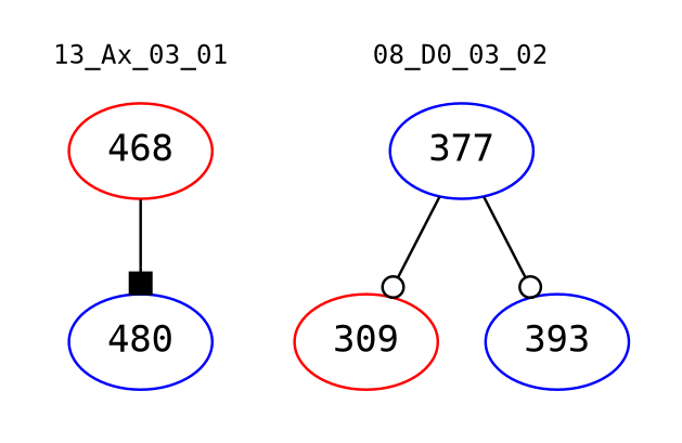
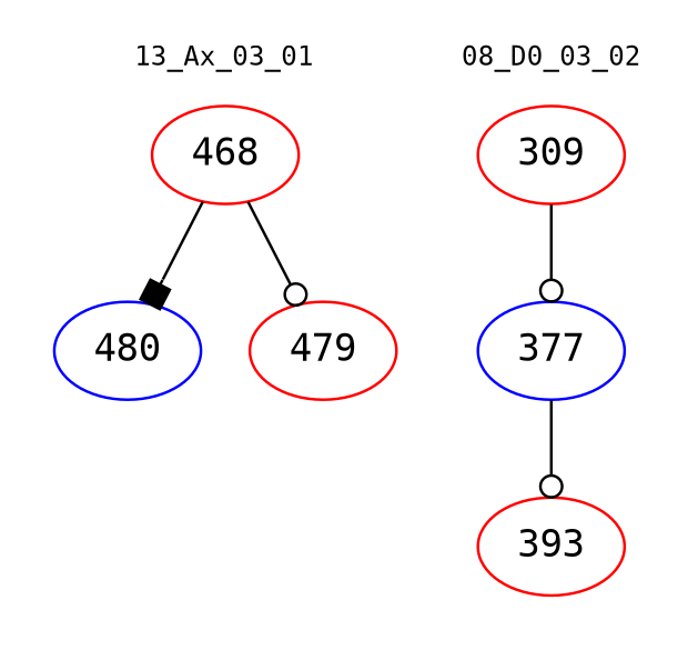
  digraph {
    fontname="DejaVu Sans Mono"
    node [color=red fontname="DejaVu Sans Mono"]
    edge [arrowhead=odot color=black fontname="DejaVu Sans Mono"]
    n1 [label=468]
    n2 [color=blue label=480]
+   n3 [label=479]
    n4 [color=blue label=377]
    n5 [label=309]
-   n6 [color=blue label=393]
+   n6 [label=393]
    subgraph cluster_1 {
      color=white
      fontsize=10
      label="13_Ax_03_01"
      n1
      n2
+     n3
    }
    subgraph cluster_2 {
      color=white
      fontsize=10
      label="08_D0_03_02"
      n4
      n5
      n6
    }
    n1 -> n2 [arrowhead=box]
-   n4 -> n5
+   n1 -> n3
+   n5 -> n4
    n4 -> n6
  }
